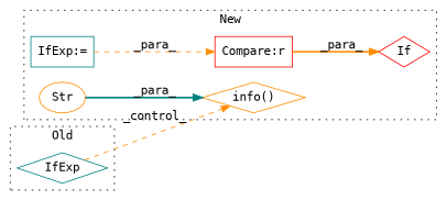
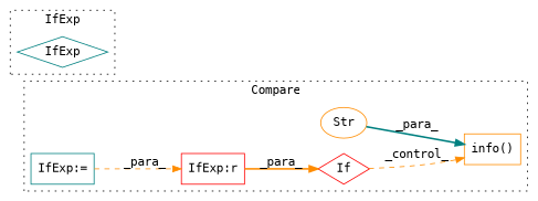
  digraph {
    fontname="DejaVu Sans Mono"
    rankdir=LR
    node [color=darkorange fontname="DejaVu Sans Mono" l=3 shape=box]
    edge [color=darkorange fontname="DejaVu Sans Mono" style=bold]
-   n1 [a=75 l="12,1" label="info()" s="4694,4730" shape=diamond]
+   n1 [a=75 l="12,1" label="info()" s="4694,4730"]
    n2 [a=66 l=24 label=Str s=4706 shape=ellipse]
    n3 [a=96 color=red label=If s=4666 shape=diamond]
    n4 [a=68 color=teal label="IfExp:=" s=4595]
-   n5 [a=40 color=red l=15 label="Compare:r" s=4669]
+   n5 [a=40 color=red l=15 label="IfExp:r" s=4669]
    n6 [a=51 color=teal l="25,6" label=IfExp s="3996,4058" shape=diamond]
    subgraph cluster_1 {
-     label=New
+     label=Compare
      style=dotted
      n1
      n2
      n3
      n4
      n5
    }
    subgraph cluster_2 {
-     label=Old
+     label=IfExp
      style=dotted
      n6
    }
    n2 -> n1 [color=teal label=_para_]
-   n6 -> n1 [label=_control_ style=dashed]
+   n3 -> n1 [label=_control_ style=dashed]
    n4 -> n5 [label=_para_ style=dashed]
    n5 -> n3 [label=_para_]
  }
